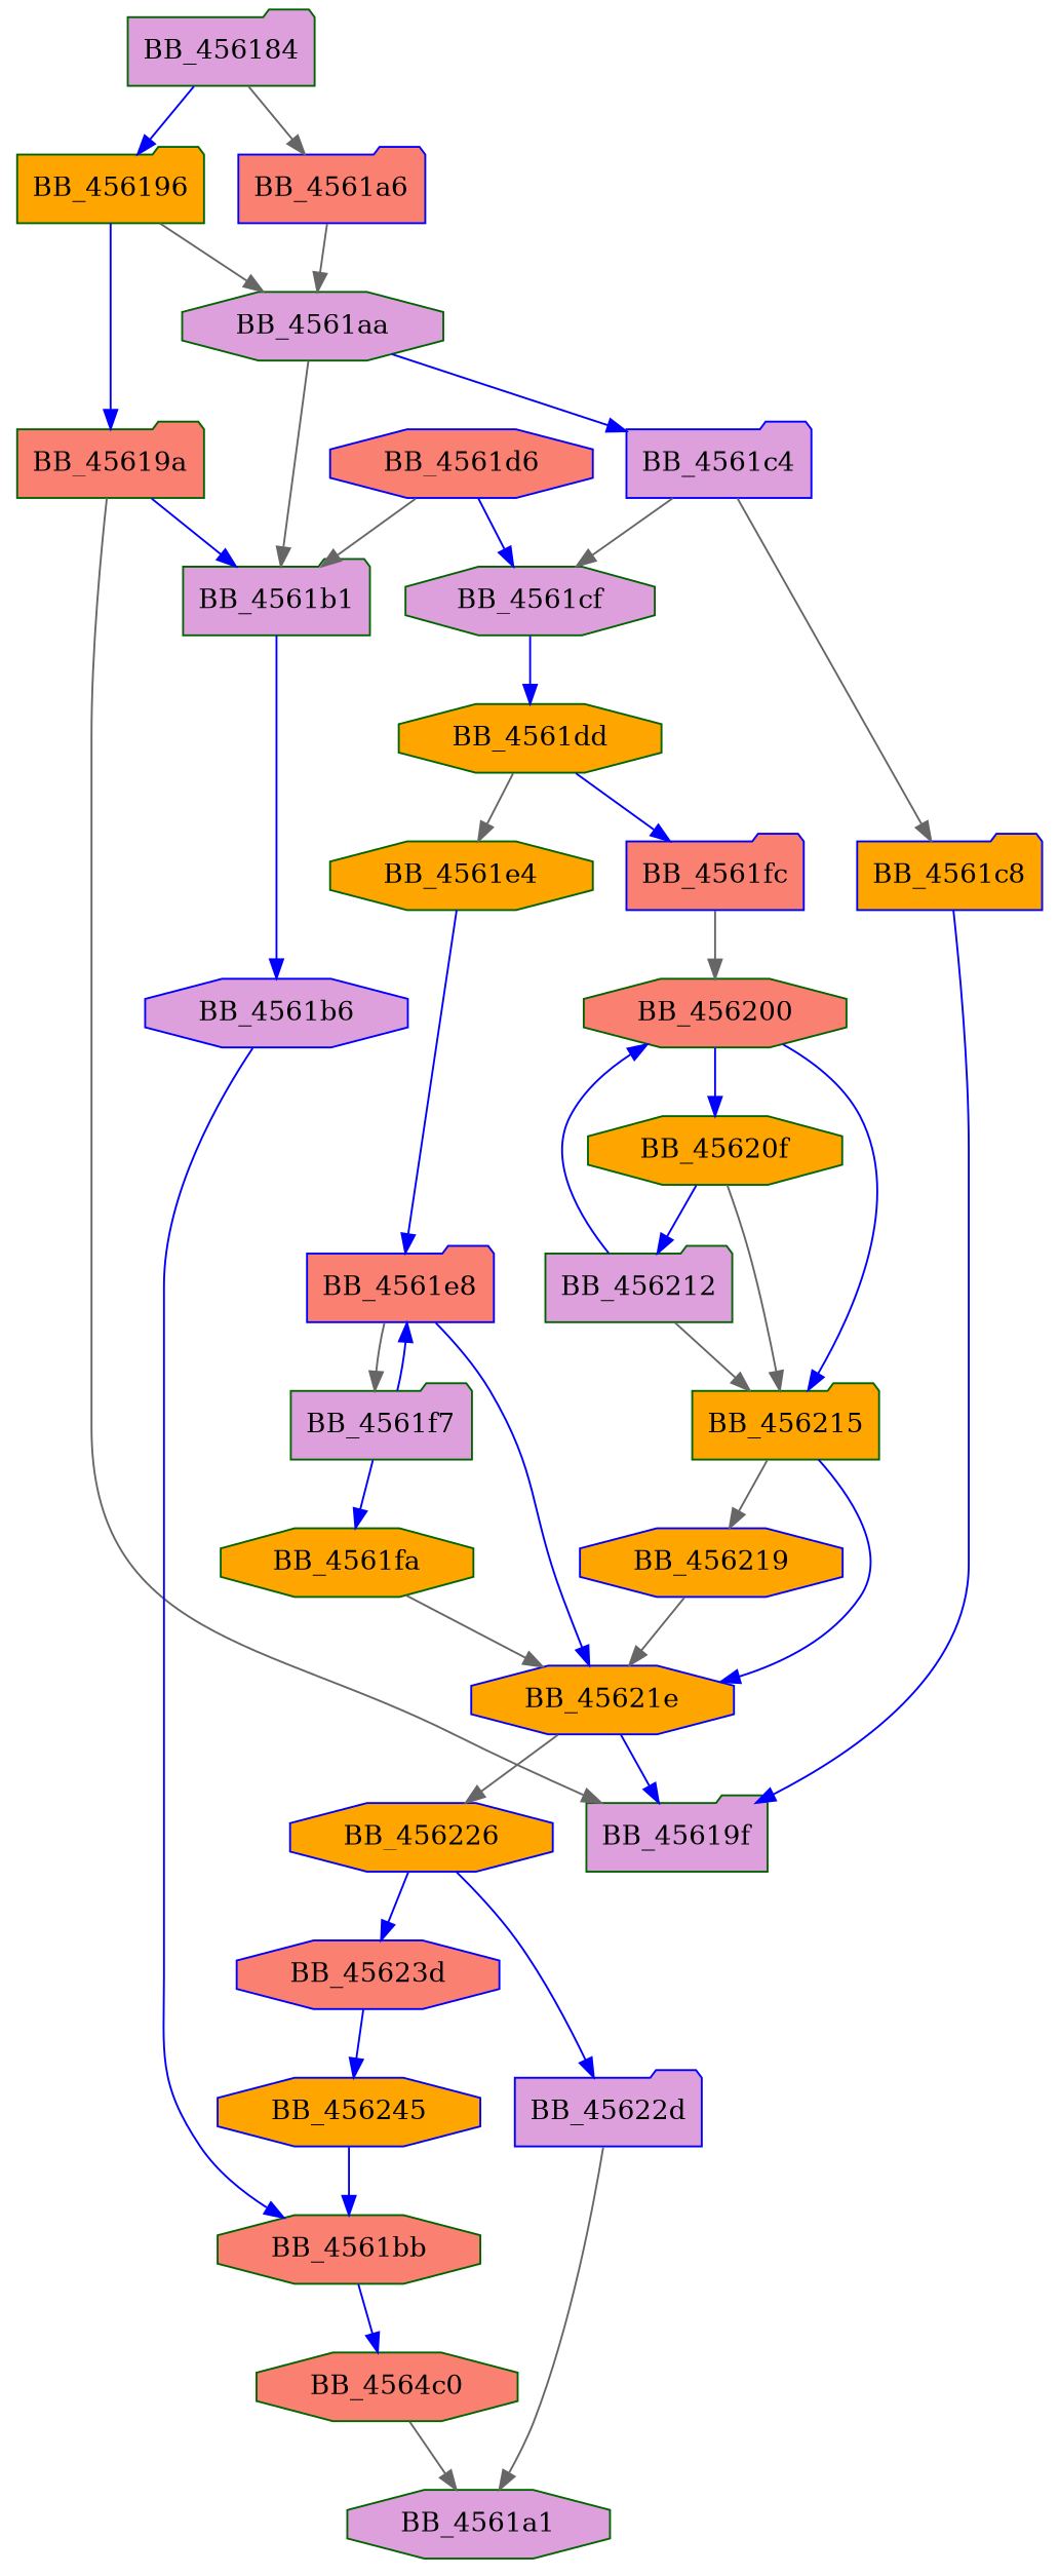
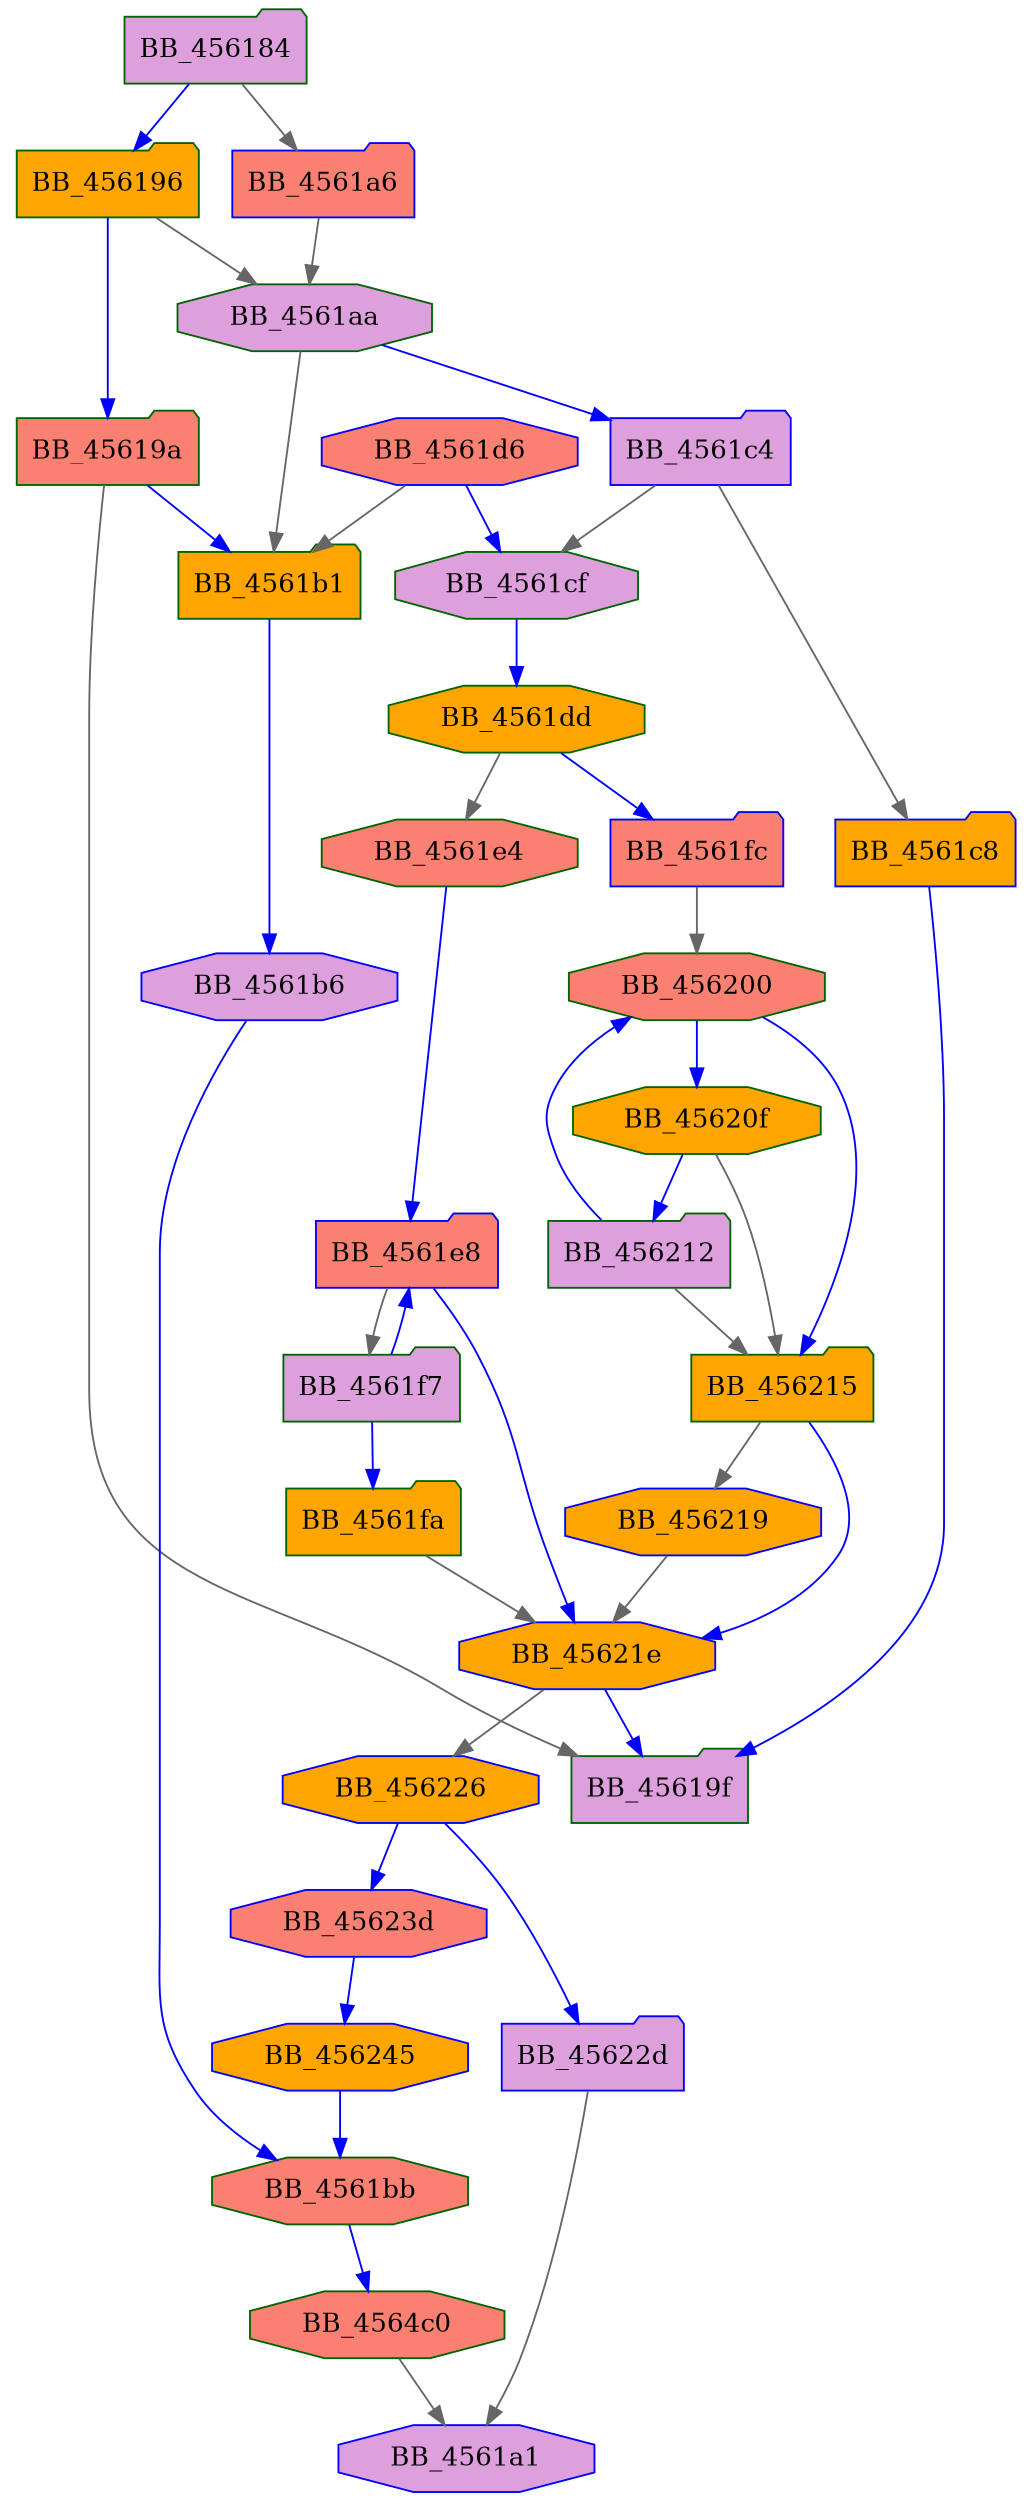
  digraph {
    node [color=darkgreen fillcolor=plum shape=octagon style=filled]
    edge [color=blue]
    BB_456184 [shape=folder]
    BB_456196 [fillcolor=orange shape=folder]
    BB_4561a6 [color=blue fillcolor=salmon shape=folder]
    BB_45619a [fillcolor=salmon shape=folder]
    BB_4561aa
-   BB_4561b1 [shape=folder]
+   BB_4561b1 [fillcolor=orange shape=folder]
    BB_45619f [shape=folder]
    BB_4561c4 [color=blue shape=folder]
    BB_4561b6 [color=blue]
    BB_4561c8 [color=blue fillcolor=orange shape=folder]
    BB_4561cf
    BB_4561bb [fillcolor=salmon]
    BB_4561dd [fillcolor=orange]
    n14 [fillcolor=salmon label=BB_4564c0]
-   BB_4561a1
+   BB_4561a1 [color=blue]
    BB_4561d6 [color=blue fillcolor=salmon]
-   BB_4561e4 [fillcolor=orange]
+   BB_4561e4 [fillcolor=salmon]
    BB_4561fc [color=blue fillcolor=salmon shape=folder]
    BB_4561e8 [color=blue fillcolor=salmon shape=folder]
    BB_456200 [fillcolor=salmon]
    BB_4561f7 [shape=folder]
    BB_45621e [color=blue fillcolor=orange]
    BB_45620f [fillcolor=orange]
    BB_456215 [fillcolor=orange shape=folder]
-   BB_4561fa [fillcolor=orange]
+   BB_4561fa [fillcolor=orange shape=folder]
    BB_456226 [color=blue fillcolor=orange]
    BB_45622d [color=blue shape=folder]
    BB_45623d [color=blue fillcolor=salmon]
    BB_456212 [shape=folder]
    BB_456219 [color=blue fillcolor=orange]
    BB_456245 [color=blue fillcolor=orange]
    BB_456184 -> BB_456196
    BB_456184 -> BB_4561a6 [color=gray40]
    BB_456196 -> BB_45619a
    BB_456196 -> BB_4561aa [color=gray40]
    BB_4561a6 -> BB_4561aa [color=gray40]
    BB_45619a -> BB_4561b1
    BB_45619a -> BB_45619f [color=gray40]
    BB_4561aa -> BB_4561b1 [color=gray40]
    BB_4561aa -> BB_4561c4
    BB_4561b1 -> BB_4561b6
    BB_4561c4 -> BB_4561c8 [color=gray40]
    BB_4561c4 -> BB_4561cf [color=gray40]
    BB_4561b6 -> BB_4561bb
    BB_4561c8 -> BB_45619f
    BB_4561cf -> BB_4561dd
    BB_4561bb -> n14
    BB_4561dd -> BB_4561e4 [color=gray40]
    BB_4561dd -> BB_4561fc
    n14 -> BB_4561a1 [color=gray40]
    BB_4561d6 -> BB_4561b1 [color=gray40]
    BB_4561d6 -> BB_4561cf
    BB_4561e4 -> BB_4561e8
    BB_4561fc -> BB_456200 [color=gray40]
    BB_4561e8 -> BB_4561f7 [color=gray40]
    BB_4561e8 -> BB_45621e
    BB_456200 -> BB_45620f
    BB_456200 -> BB_456215
    BB_4561f7 -> BB_4561e8
    BB_4561f7 -> BB_4561fa
    BB_45621e -> BB_45619f
    BB_45621e -> BB_456226 [color=gray40]
    BB_45620f -> BB_456215 [color=gray40]
    BB_45620f -> BB_456212
    BB_456215 -> BB_45621e
    BB_456215 -> BB_456219 [color=gray40]
    BB_4561fa -> BB_45621e [color=gray40]
    BB_456226 -> BB_45622d
    BB_456226 -> BB_45623d
    BB_45622d -> BB_4561a1 [color=gray40]
    BB_45623d -> BB_456245
    BB_456212 -> BB_456200
    BB_456212 -> BB_456215 [color=gray40]
    BB_456219 -> BB_45621e [color=gray40]
    BB_456245 -> BB_4561bb
  }
